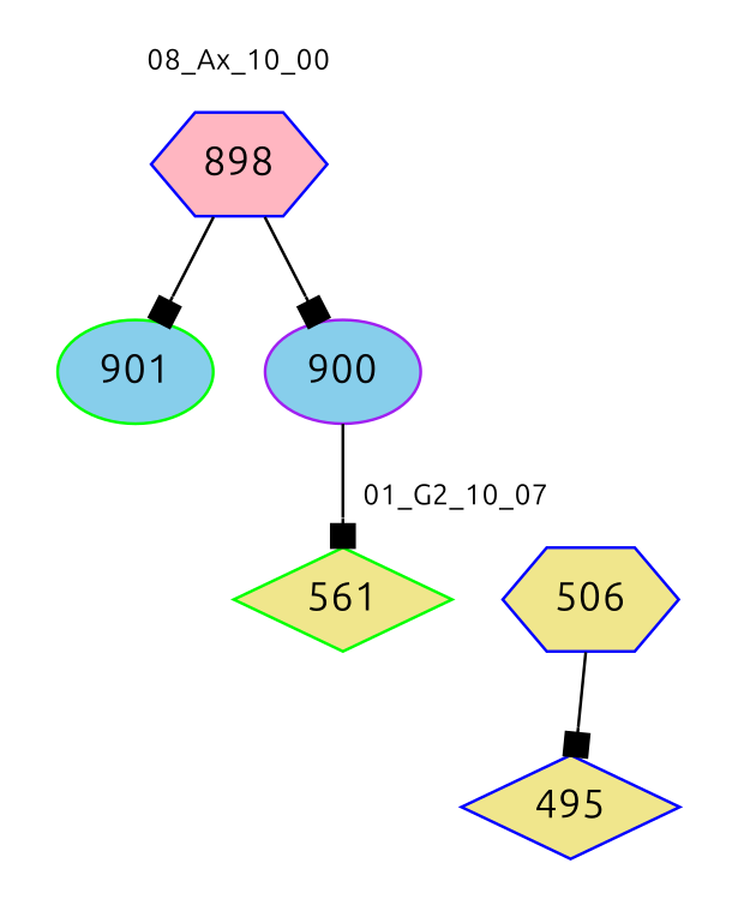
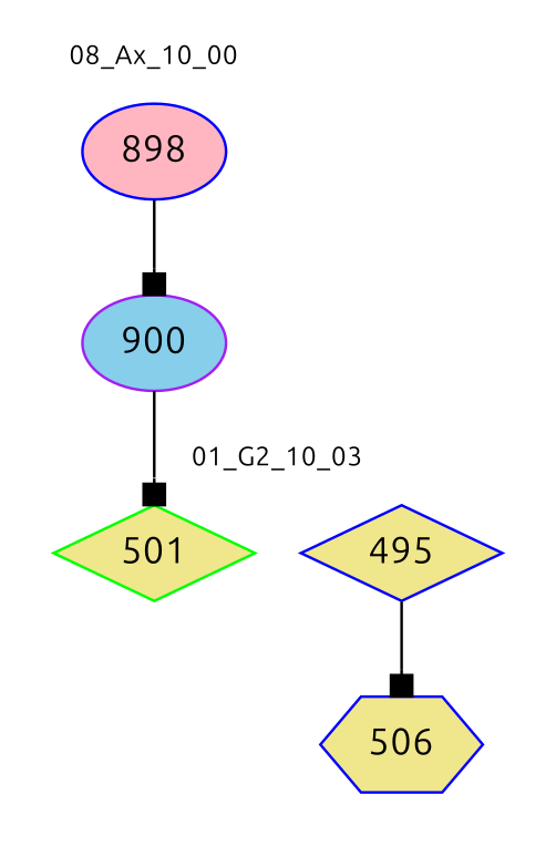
  digraph {
    fontname=Ubuntu
    node [color=blue fillcolor=khaki fontname=Ubuntu shape=hexagon style=filled]
    edge [arrowhead=box color=black fontname=Ubuntu]
-   n1 [fillcolor=lightpink label=898]
-   n2 [color=green fillcolor=skyblue label=901 shape=ellipse]
+   n1 [fillcolor=lightpink label=898 shape=ellipse]
    n3 [color=purple fillcolor=skyblue label=900 shape=ellipse]
    n4 [label=495 shape=diamond]
    n5 [label=506]
-   n6 [color=green label=561 shape=diamond]
+   n6 [color=green label=501 shape=diamond]
    subgraph cluster_1 {
      color=white
      fontsize=10
      label="08_Ax_10_00"
      n1
-     n2
      n3
    }
    subgraph cluster_2 {
      color=white
      fontsize=10
-     label="01_G2_10_07"
+     label="01_G2_10_03"
      n4
      n5
      n6
    }
-   n1 -> n2
    n1 -> n3
    n3 -> n6
-   n5 -> n4
+   n4 -> n5
  }
